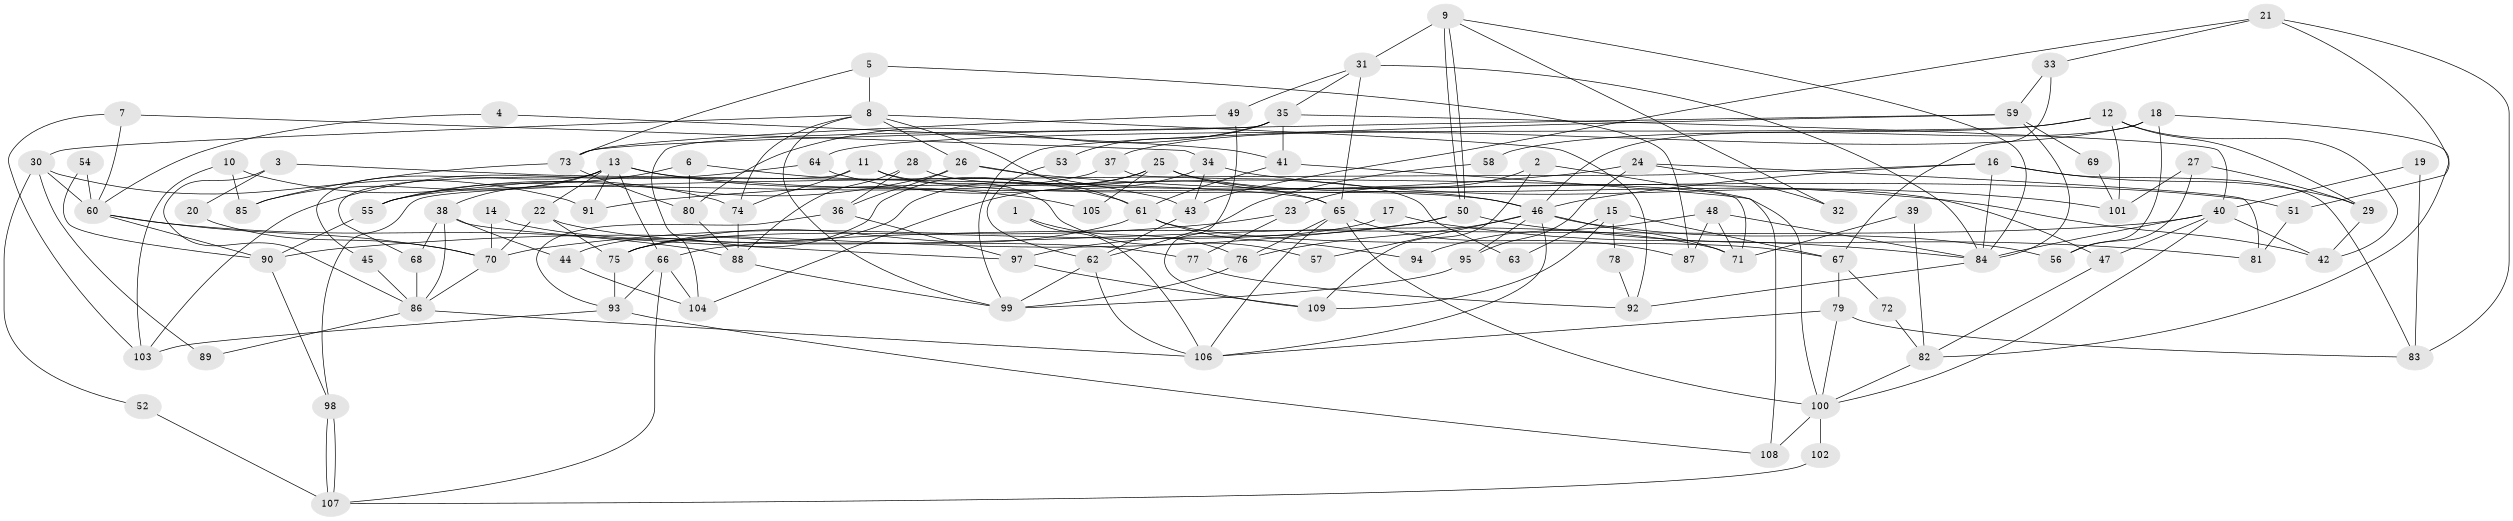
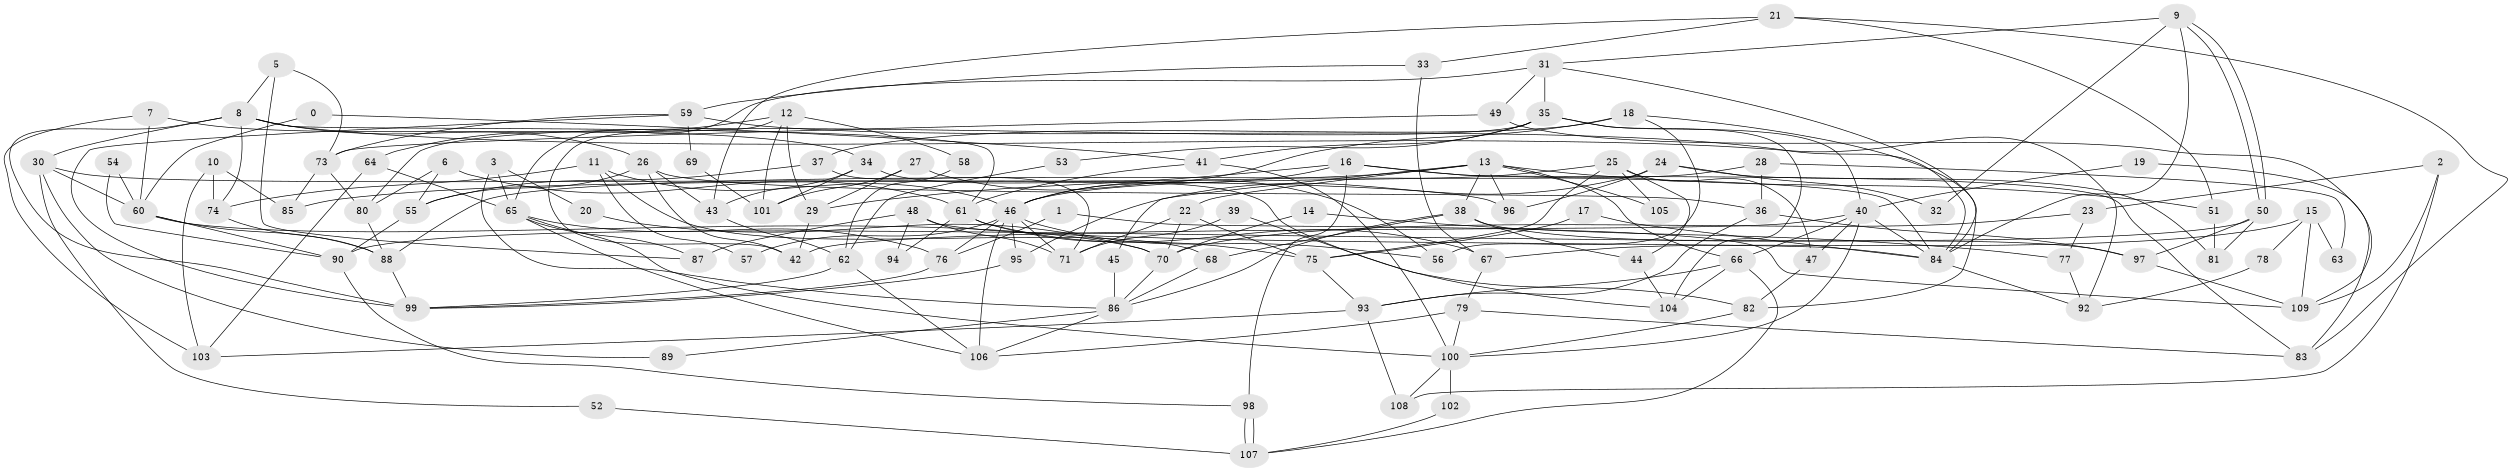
  graph {
    node [color=gray90 style=filled]
    1
    76
    106
    99
    2
    23
    108
    109
    70
    77
    3
    20
    65
    86
    87
    100
    89
-   4
+   4 [label=0]
    41
    60
    61
    88
    90
    5
    8
    73
    26
    30
    74
    92
    80
    85
    6
    55
    67
    75
    94
    7
    34
    103
    17
    84
    101
    43
    104
    42
    36
-   91
+   91 [label=96]
    52
    9
    31
    32
    50
    35
    49
    81
    97
    10
    11
    46
    57
    68
    56
    71
    95
    12
    29
    58
    64
    62
    13
    22
    38
    45
    51
    66
    105
    44
    93
    107
    14
    15
    63
    78
-   72
    79
    16
    83
    98
    18
    37
    82
    19
    40
    47
    21
    33
    59
    24
    25
    27
    28
    53
    69
    39
    102
    48
    54
    1 -- 76
-   1 -- 106
+   1 -- 109
    76 -- 99
    2 -- 23
    2 -- 108
    2 -- 109
    23 -- 70
    23 -- 77
    70 -- 86
    77 -- 92
    3 -- 20
    3 -- 65
    3 -- 86
    20 -- 70
    65 -- 76
    65 -- 106
    65 -- 87
    65 -- 100
    86 -- 106
    86 -- 89
    100 -- 108
    100 -- 102
    4 -- 41
    4 -- 60
    41 -- 100
    41 -- 61
    60 -- 70
    60 -- 88
    60 -- 90
    61 -- 67
    61 -- 75
    61 -- 94
    88 -- 99
    90 -- 98
    5 -- 87
    5 -- 8
    5 -- 73
    8 -- 99
    8 -- 61
    8 -- 26
    8 -- 30
    8 -- 74
    8 -- 92
    73 -- 80
    73 -- 85
    26 -- 55
    26 -- 43
    26 -- 42
    26 -- 36
    30 -- 89
    30 -- 60
    30 -- 91
    30 -- 52
    74 -- 88
    80 -- 88
    6 -- 61
    6 -- 80
    6 -- 55
    55 -- 90
-   67 -- 72
    67 -- 79
    75 -- 93
    7 -- 60
    7 -- 34
    7 -- 103
    34 -- 101
    34 -- 43
    34 -- 104
    17 -- 75
    17 -- 84
    84 -- 92
    43 -- 62
    36 -- 97
    36 -- 93
    52 -- 107
    9 -- 84
    9 -- 31
    9 -- 32
    9 -- 50
    9 -- 50
    31 -- 65
    31 -- 84
    31 -- 35
    31 -- 49
    50 -- 90
    50 -- 81
    50 -- 97
    35 -- 41
    35 -- 80
    35 -- 104
    35 -- 40
    35 -- 53
    49 -- 109
    49 -- 73
    97 -- 109
    10 -- 74
    10 -- 85
    10 -- 103
    11 -- 74
    11 -- 46
    11 -- 57
    11 -- 68
    46 -- 76
    46 -- 106
    46 -- 57
    46 -- 56
    46 -- 71
    46 -- 95
    68 -- 86
    95 -- 99
    12 -- 101
    12 -- 42
    12 -- 29
    12 -- 58
    12 -- 64
    29 -- 42
    58 -- 62
    64 -- 65
    64 -- 103
    62 -- 106
    62 -- 99
    13 -- 85
    13 -- 91
    13 -- 22
    13 -- 38
    13 -- 45
    13 -- 51
    13 -- 66
    13 -- 105
    22 -- 70
    22 -- 75
    22 -- 71
    38 -- 86
    38 -- 97
    38 -- 68
    38 -- 44
    45 -- 86
    51 -- 81
    66 -- 104
    66 -- 93
    66 -- 107
    44 -- 104
    93 -- 108
    93 -- 103
    14 -- 70
    14 -- 77
    15 -- 109
    15 -- 67
    15 -- 63
    15 -- 78
    78 -- 92
-   72 -- 82
    79 -- 106
    79 -- 100
    79 -- 83
    16 -- 84
    16 -- 46
    16 -- 29
    16 -- 83
    16 -- 98
    98 -- 107
    98 -- 107
    18 -- 46
    18 -- 56
    18 -- 37
    18 -- 82
    37 -- 55
    37 -- 71
    82 -- 100
    19 -- 83
    19 -- 40
    40 -- 100
    40 -- 84
    40 -- 42
    40 -- 66
    40 -- 47
    47 -- 82
    21 -- 43
    21 -- 51
    21 -- 83
    21 -- 33
    33 -- 67
    33 -- 59
    59 -- 99
    59 -- 73
    59 -- 84
    59 -- 69
    24 -- 91
    24 -- 32
    24 -- 81
    24 -- 95
    25 -- 75
    25 -- 46
    25 -- 105
    25 -- 44
    25 -- 47
    27 -- 101
    27 -- 56
    27 -- 29
    28 -- 88
    28 -- 36
    28 -- 63
    53 -- 62
    69 -- 101
    39 -- 71
    39 -- 82
    102 -- 107
    48 -- 87
    48 -- 94
    48 -- 84
    48 -- 71
    54 -- 60
    54 -- 90
  }
